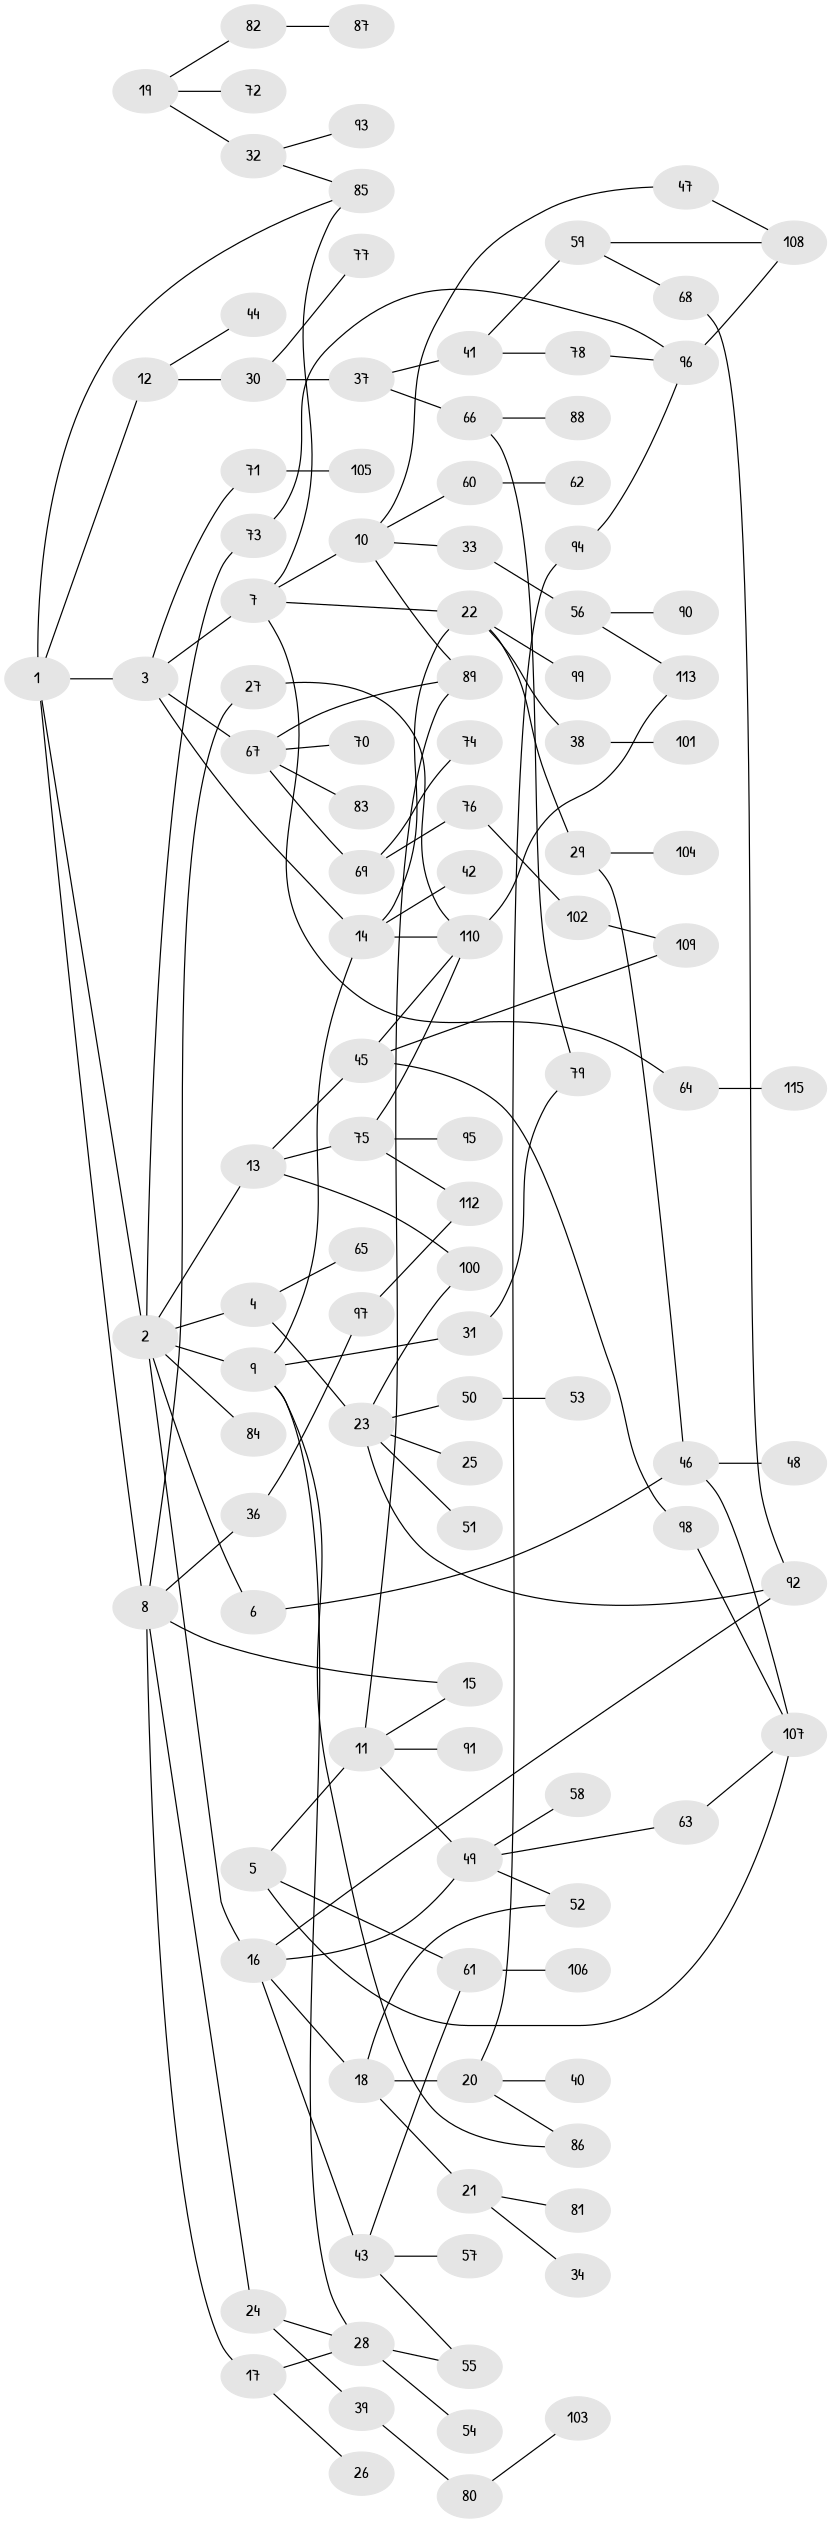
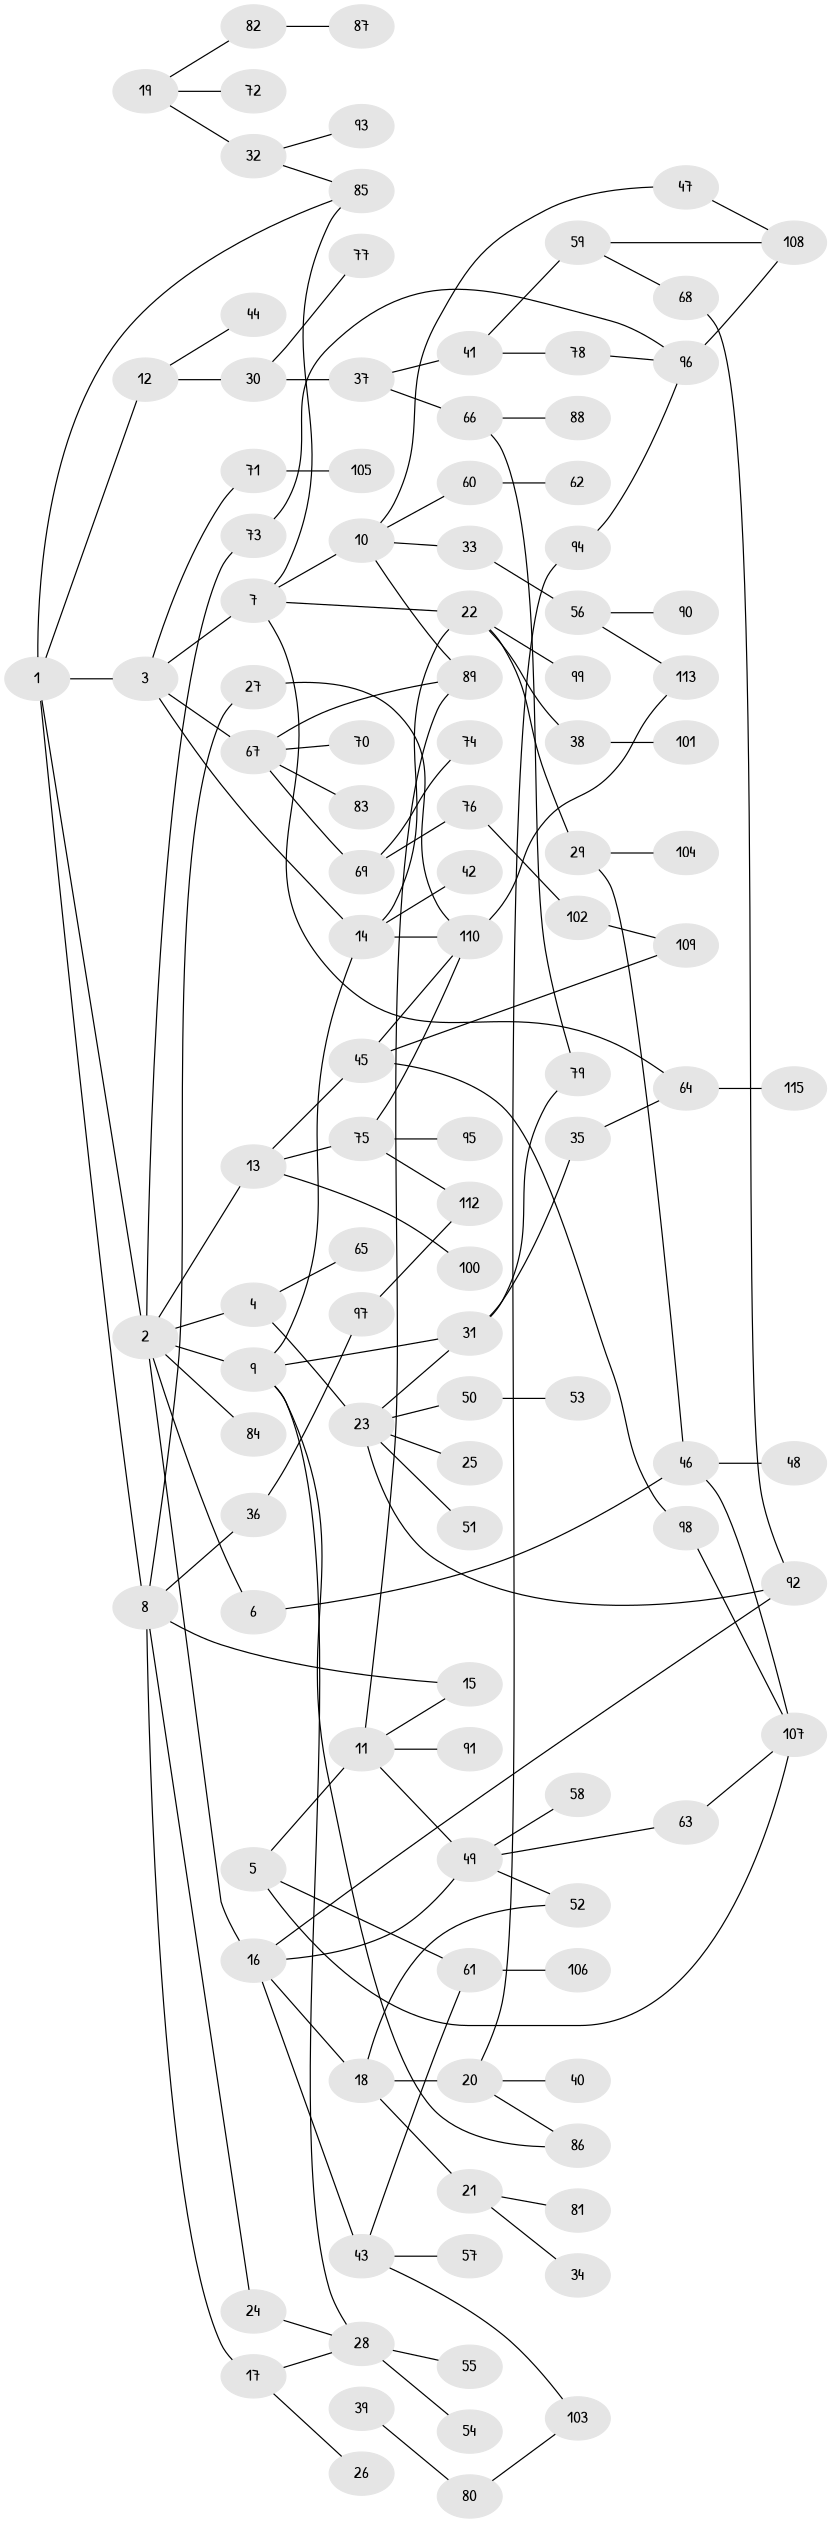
  graph {
    fontname="Patrick Hand"
    rankdir=LR
    node [color=gray90 fontname="Patrick Hand" style=filled]
    edge [fontname="Patrick Hand"]
    1
    2
    3
    8
    12
    85
    4
    6
    9
    13
    16
    73
    84
    7
    67
    71
    14
    15
    17
    24
    27
    36
    30
    44
    28
    54
    55
    23
    65
    46
    31
    86
    45
    75
    100
    49
    18
    43
    92
    96
    5
    11
    61
    107
    10
    22
    64
    89
    69
    70
    83
    105
    25
    50
    51
    91
    106
    48
    33
    47
    60
    29
    38
    99
    n65 [label=115]
    26
    39
    110
    97
    42
+   35
    79
    56
    108
    62
    52
    58
    63
    37
    77
    98
    109
    95
    112
    113
    20
    21
    57
    103
    19
    32
    72
    82
    40
    94
    34
    81
    93
    87
    104
    101
    53
    80
    41
    66
    90
    59
    78
    88
    68
    74
    76
    102
    1 -- 2
    1 -- 3
    1 -- 8
    1 -- 12
    1 -- 85
    2 -- 4
    2 -- 6
    2 -- 9
    2 -- 13
    2 -- 16
    2 -- 73
    2 -- 84
    3 -- 7
    3 -- 67
    3 -- 71
    3 -- 14
    8 -- 15
    8 -- 17
    8 -- 24
    8 -- 27
    8 -- 36
    12 -- 30
    12 -- 44
    4 -- 23
    4 -- 65
    6 -- 46
    9 -- 14
    9 -- 28
    9 -- 31
    9 -- 86
    13 -- 45
    13 -- 75
    13 -- 100
    16 -- 49
    16 -- 18
    16 -- 43
    16 -- 92
    73 -- 96
    7 -- 85
    7 -- 10
    7 -- 22
    7 -- 64
    67 -- 89
    67 -- 69
    67 -- 70
    67 -- 83
    71 -- 105
    14 -- 22
    14 -- 110
    14 -- 42
    17 -- 28
    17 -- 26
    24 -- 28
-   24 -- 39
    27 -- 110
    36 -- 97
    30 -- 37
    30 -- 77
    28 -- 54
    28 -- 55
-   23 -- 100
+   23 -- 31
    23 -- 92
    23 -- 25
    23 -- 50
    23 -- 51
    46 -- 107
    46 -- 48
+   31 -- 35
    31 -- 79
    45 -- 110
    45 -- 98
    45 -- 109
    75 -- 110
    75 -- 95
    75 -- 112
    49 -- 52
    49 -- 58
    49 -- 63
    18 -- 52
    18 -- 20
    18 -- 21
    43 -- 61
    43 -- 57
-   43 -- 55
+   43 -- 103
    96 -- 108
    5 -- 11
    5 -- 61
    5 -- 107
    11 -- 15
    11 -- 49
    11 -- 89
    11 -- 91
    61 -- 106
    10 -- 89
    10 -- 33
    10 -- 47
    10 -- 60
    22 -- 29
    22 -- 38
    22 -- 99
    64 -- n65
    69 -- 74
    69 -- 76
    50 -- 53
    33 -- 56
    47 -- 108
    60 -- 62
    29 -- 46
    29 -- 104
    38 -- 101
    39 -- 80
    110 -- 113
    97 -- 112
+   35 -- 64
    56 -- 113
    56 -- 90
    63 -- 107
    37 -- 41
    37 -- 66
    98 -- 107
    20 -- 86
    20 -- 40
    20 -- 94
    21 -- 34
    21 -- 81
    19 -- 32
    19 -- 72
    19 -- 82
    32 -- 85
    32 -- 93
    82 -- 87
    94 -- 96
    80 -- 103
    41 -- 59
    41 -- 78
    66 -- 79
    66 -- 88
    59 -- 108
    59 -- 68
    78 -- 96
    68 -- 92
    76 -- 102
    102 -- 109
  }
